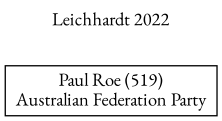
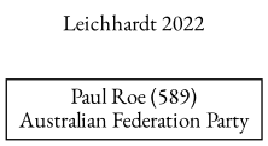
  digraph {
    label="Leichhardt 2022"
    labelloc=t
    mclimit=2
    fontname="EB Garamond"
-   n1 [label="Paul Roe (519)\nAustralian Federation Party" shape=box fontname="EB Garamond"]
+   n1 [label="Paul Roe (589)\nAustralian Federation Party" shape=box fontname="EB Garamond"]
  }
